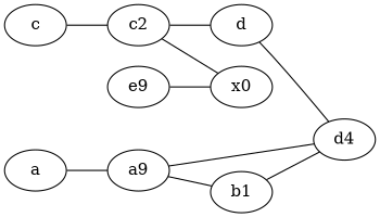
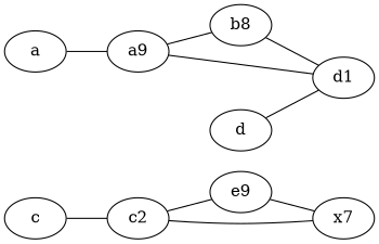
  graph {
    rankdir=LR
    node [labelfontsize=50]
    n1 [label=e9]
-   x0
-   b1
-   d1 [label=d4]
+   x0 [label=x7]
+   b1 [label=b8]
+   d1
    n5 [label=a9]
    n6 [label=c2]
    c
    d
    a
    n1 -- x0
    b1 -- d1
    n5 -- b1
    n5 -- d1
-   n6 -- d
+   n6 -- n1
    n6 -- x0
    c -- n6
    d -- d1
    a -- n5
  }
